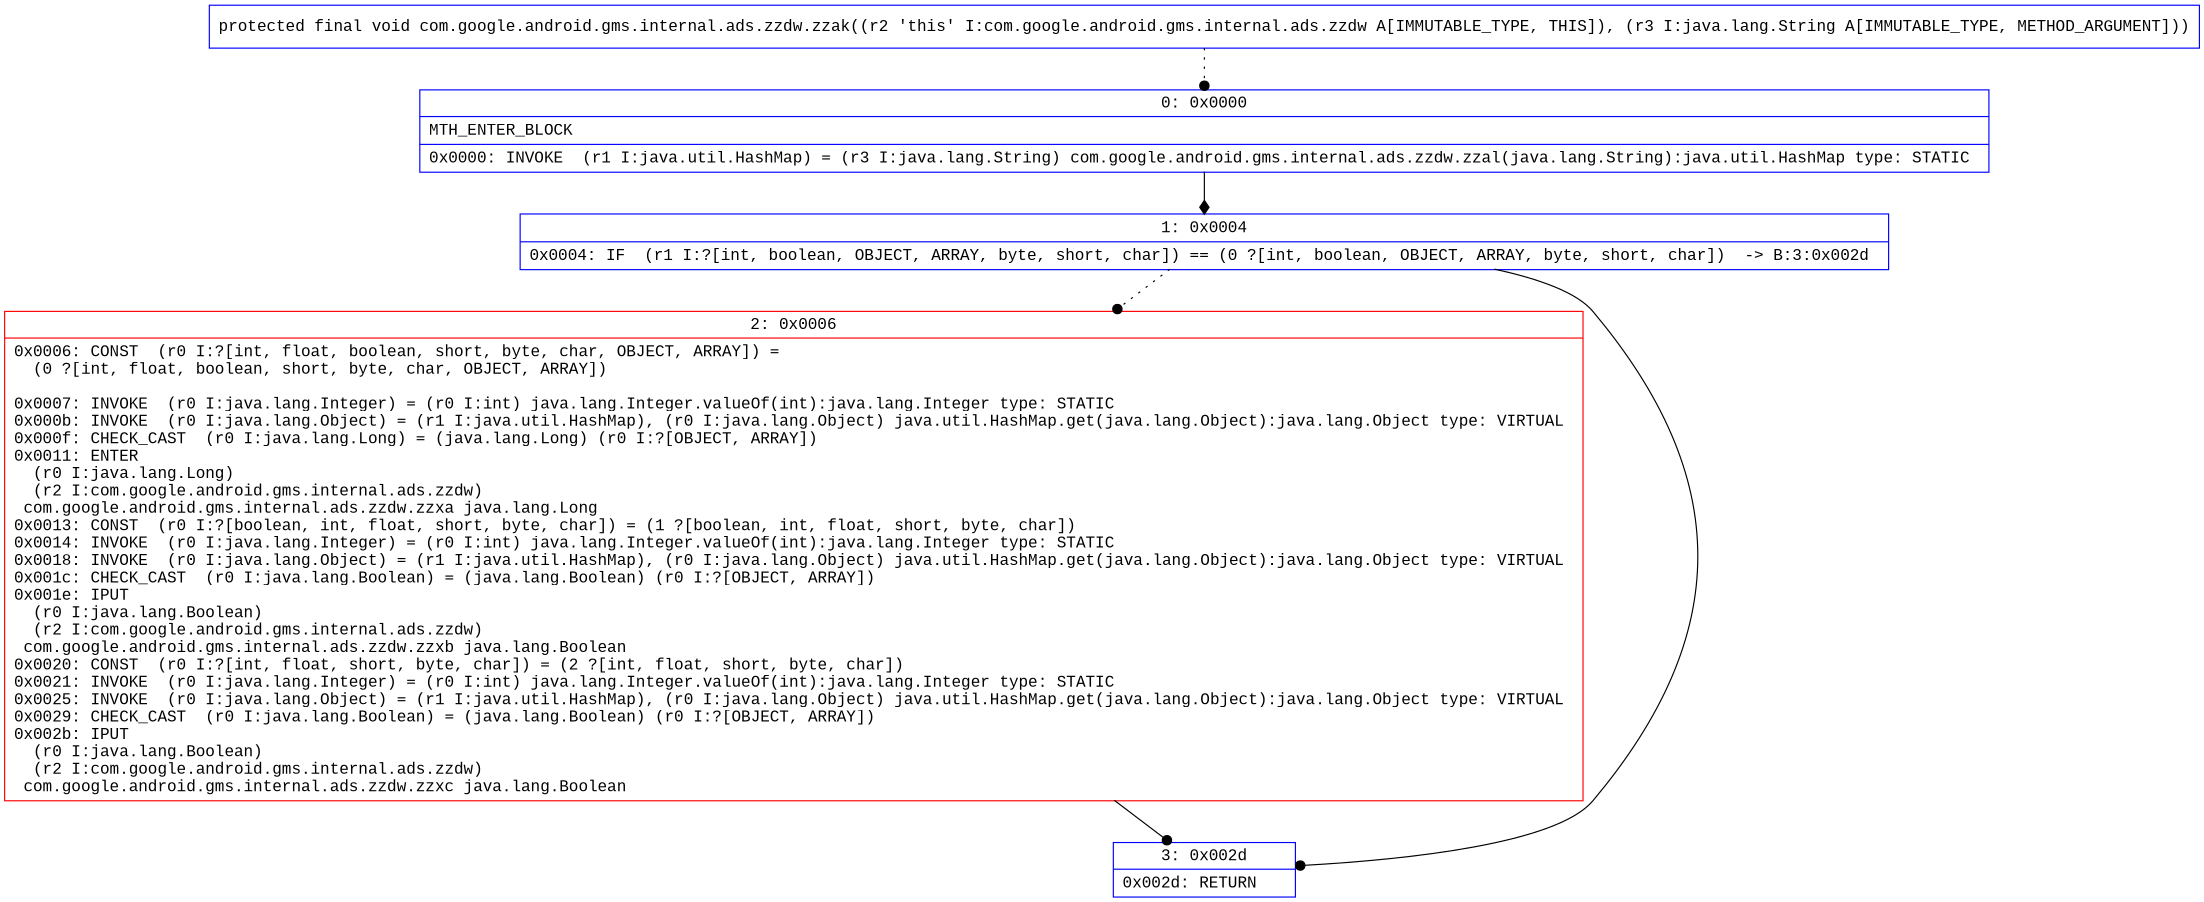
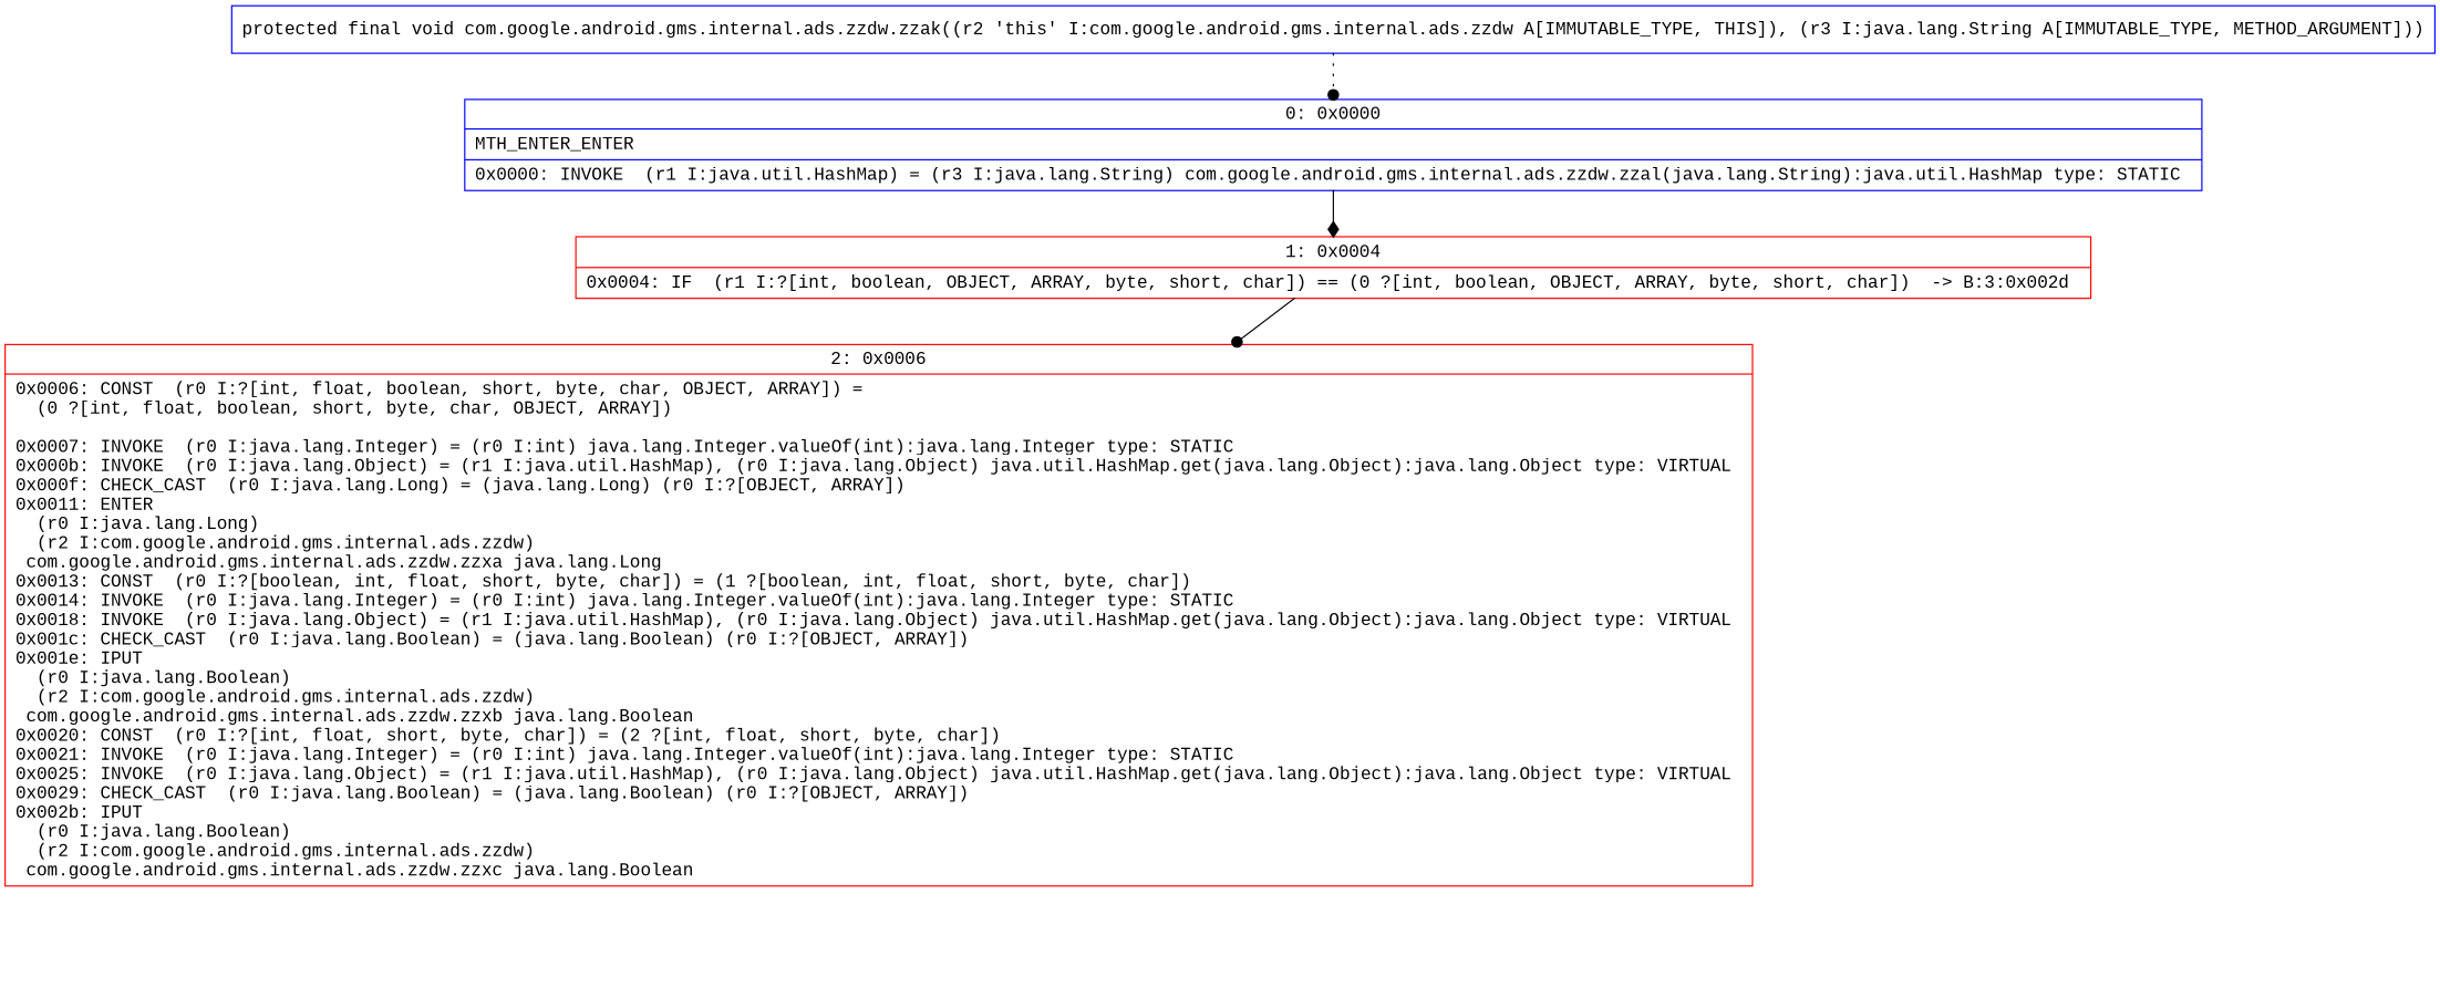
  digraph {
    fontname="Liberation Mono"
    node [color=blue fontname="Liberation Mono" shape=record]
    edge [arrowhead=dot fontname="Liberation Mono" style=solid]
-   n1 [label="{0\:\ 0x0000|MTH_ENTER_BLOCK\l|0x0000: INVOKE  (r1 I:java.util.HashMap) = (r3 I:java.lang.String) com.google.android.gms.internal.ads.zzdw.zzal(java.lang.String):java.util.HashMap type: STATIC \l}"]
-   n2 [label="{1\:\ 0x0004|0x0004: IF  (r1 I:?[int, boolean, OBJECT, ARRAY, byte, short, char]) == (0 ?[int, boolean, OBJECT, ARRAY, byte, short, char])  \-\> B:3:0x002d \l}"]
+   n1 [label="{0\:\ 0x0000|MTH_ENTER_ENTER\l|0x0000: INVOKE  (r1 I:java.util.HashMap) = (r3 I:java.lang.String) com.google.android.gms.internal.ads.zzdw.zzal(java.lang.String):java.util.HashMap type: STATIC \l}"]
+   n2 [color=red label="{1\:\ 0x0004|0x0004: IF  (r1 I:?[int, boolean, OBJECT, ARRAY, byte, short, char]) == (0 ?[int, boolean, OBJECT, ARRAY, byte, short, char])  \-\> B:3:0x002d \l}"]
    n3 [color=red label="{2\:\ 0x0006|0x0006: CONST  (r0 I:?[int, float, boolean, short, byte, char, OBJECT, ARRAY]) = \l  (0 ?[int, float, boolean, short, byte, char, OBJECT, ARRAY])\l \l0x0007: INVOKE  (r0 I:java.lang.Integer) = (r0 I:int) java.lang.Integer.valueOf(int):java.lang.Integer type: STATIC \l0x000b: INVOKE  (r0 I:java.lang.Object) = (r1 I:java.util.HashMap), (r0 I:java.lang.Object) java.util.HashMap.get(java.lang.Object):java.lang.Object type: VIRTUAL \l0x000f: CHECK_CAST  (r0 I:java.lang.Long) = (java.lang.Long) (r0 I:?[OBJECT, ARRAY]) \l0x0011: ENTER  \l  (r0 I:java.lang.Long)\l  (r2 I:com.google.android.gms.internal.ads.zzdw)\l com.google.android.gms.internal.ads.zzdw.zzxa java.lang.Long \l0x0013: CONST  (r0 I:?[boolean, int, float, short, byte, char]) = (1 ?[boolean, int, float, short, byte, char]) \l0x0014: INVOKE  (r0 I:java.lang.Integer) = (r0 I:int) java.lang.Integer.valueOf(int):java.lang.Integer type: STATIC \l0x0018: INVOKE  (r0 I:java.lang.Object) = (r1 I:java.util.HashMap), (r0 I:java.lang.Object) java.util.HashMap.get(java.lang.Object):java.lang.Object type: VIRTUAL \l0x001c: CHECK_CAST  (r0 I:java.lang.Boolean) = (java.lang.Boolean) (r0 I:?[OBJECT, ARRAY]) \l0x001e: IPUT  \l  (r0 I:java.lang.Boolean)\l  (r2 I:com.google.android.gms.internal.ads.zzdw)\l com.google.android.gms.internal.ads.zzdw.zzxb java.lang.Boolean \l0x0020: CONST  (r0 I:?[int, float, short, byte, char]) = (2 ?[int, float, short, byte, char]) \l0x0021: INVOKE  (r0 I:java.lang.Integer) = (r0 I:int) java.lang.Integer.valueOf(int):java.lang.Integer type: STATIC \l0x0025: INVOKE  (r0 I:java.lang.Object) = (r1 I:java.util.HashMap), (r0 I:java.lang.Object) java.util.HashMap.get(java.lang.Object):java.lang.Object type: VIRTUAL \l0x0029: CHECK_CAST  (r0 I:java.lang.Boolean) = (java.lang.Boolean) (r0 I:?[OBJECT, ARRAY]) \l0x002b: IPUT  \l  (r0 I:java.lang.Boolean)\l  (r2 I:com.google.android.gms.internal.ads.zzdw)\l com.google.android.gms.internal.ads.zzdw.zzxc java.lang.Boolean \l}"]
-   n4 [label="{3\:\ 0x002d|0x002d: RETURN   \l}"]
    n5 [label="{protected final void com.google.android.gms.internal.ads.zzdw.zzak((r2 'this' I:com.google.android.gms.internal.ads.zzdw A[IMMUTABLE_TYPE, THIS]), (r3 I:java.lang.String A[IMMUTABLE_TYPE, METHOD_ARGUMENT])) }"]
    n1 -> n2 [arrowhead=diamond]
-   n2 -> n3 [style=dotted]
-   n2 -> n4
-   n3 -> n4
+   n2 -> n3
    n5 -> n1 [style=dotted]
  }
